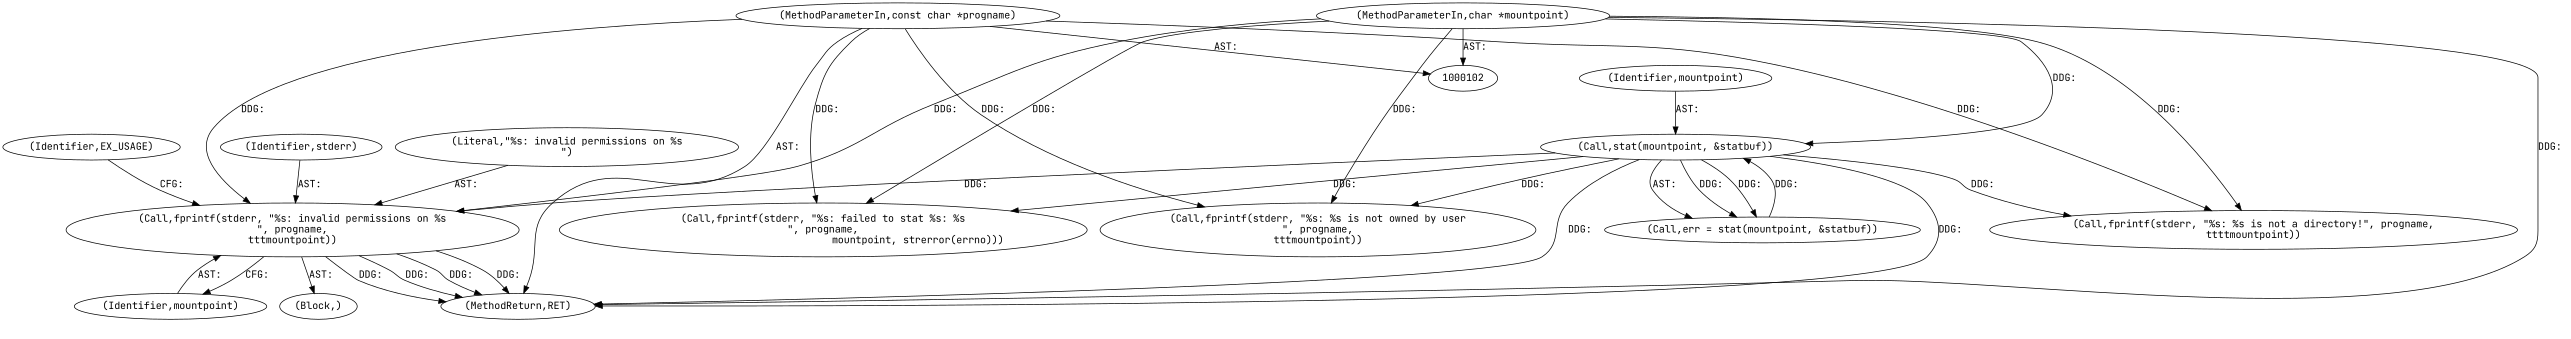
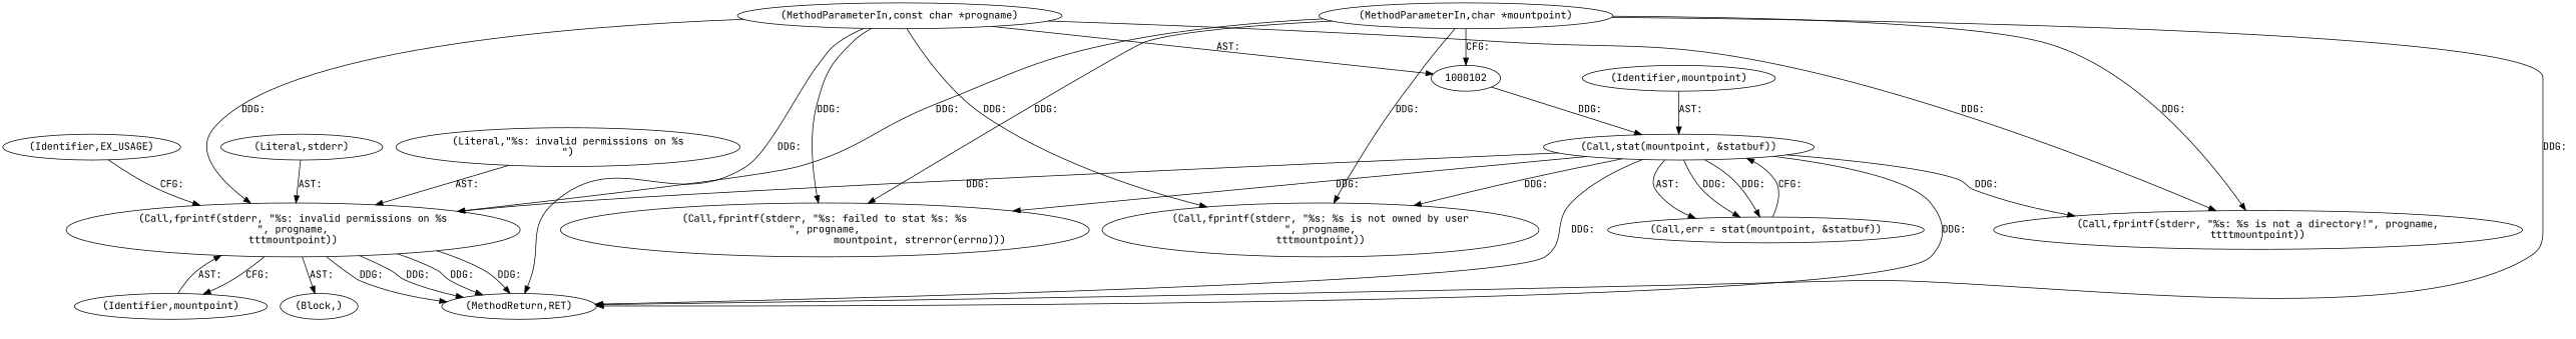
  digraph {
    fontname="JetBrains Mono"
    node [fontname="JetBrains Mono"]
    edge [fontname="JetBrains Mono"]
    n1 [label="(Call,fprintf(stderr, \"%s: invalid permissions on %s\n\", progname,\n\t\t\tmountpoint))"]
    n2 [label="(Identifier,mountpoint)"]
    n3 [label="(MethodReturn,RET)"]
    n4 [label="(Block,)"]
    n5 [label="(MethodParameterIn,const char *progname)"]
    n6 [label="(Call,fprintf(stderr, \"%s: failed to stat %s: %s\n\", progname,\n                                mountpoint, strerror(errno)))"]
    n7 [label="(Call,fprintf(stderr, \"%s: %s is not owned by user\n\", progname,\n\t\t\tmountpoint))"]
    n8 [label="(Call,fprintf(stderr, \"%s: %s is not a directory!\", progname,\n\t\t\t\tmountpoint))"]
    1000102
    n10 [label="(Call,stat(mountpoint, &statbuf))"]
    n11 [label="(Call,err = stat(mountpoint, &statbuf))"]
    n12 [label="(MethodParameterIn,char *mountpoint)"]
    n13 [label="(Literal,\"%s: invalid permissions on %s\n\")"]
    n14 [label="(Identifier,EX_USAGE)"]
    n15 [label="(Identifier,mountpoint)"]
-   n16 [label="(Identifier,stderr)"]
+   n16 [label="(Literal,stderr)"]
    n1 -> n2 [label="CFG: "]
    n1 -> n3 [label="DDG: "]
    n1 -> n3 [label="DDG: "]
    n1 -> n3 [label="DDG: "]
    n1 -> n3 [label="DDG: "]
    n1 -> n4 [label="AST: "]
    n2 -> n1 [label="AST: "]
    n5 -> n1 [label="DDG: "]
-   n5 -> n3 [label="AST: "]
+   n5 -> n3 [label="DDG: "]
    n5 -> n6 [label="DDG: "]
    n5 -> n7 [label="DDG: "]
    n5 -> n8 [label="DDG: "]
    n5 -> 1000102 [label="AST: "]
    n10 -> n1 [label="DDG: "]
    n10 -> n3 [label="DDG: "]
    n10 -> n3 [label="DDG: "]
    n10 -> n6 [label="DDG: "]
    n10 -> n7 [label="DDG: "]
    n10 -> n8 [label="DDG: "]
    n10 -> n11 [label="AST: "]
    n10 -> n11 [label="DDG: "]
    n10 -> n11 [label="DDG: "]
-   n11 -> n10 [label="DDG: "]
+   n11 -> n10 [label="CFG: "]
    n12 -> n1 [label="DDG: "]
    n12 -> n3 [label="DDG: "]
    n12 -> n6 [label="DDG: "]
    n12 -> n7 [label="DDG: "]
    n12 -> n8 [label="DDG: "]
-   n12 -> 1000102 [label="AST: "]
-   n12 -> n10 [label="DDG: "]
+   n12 -> 1000102 [label="CFG: "]
+   1000102 -> n10 [label="DDG: "]
    n13 -> n1 [label="AST: "]
    n14 -> n1 [label="CFG: "]
    n15 -> n10 [label="AST: "]
    n16 -> n1 [label="AST: "]
  }
